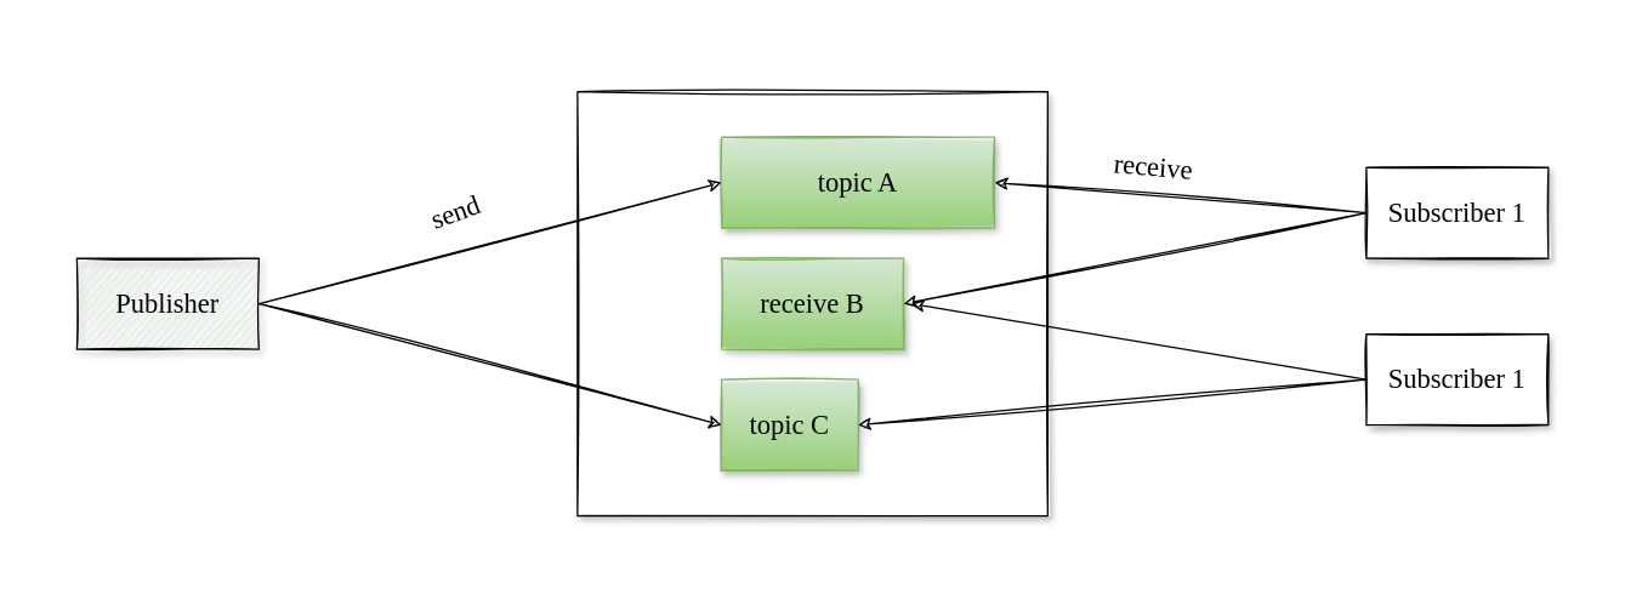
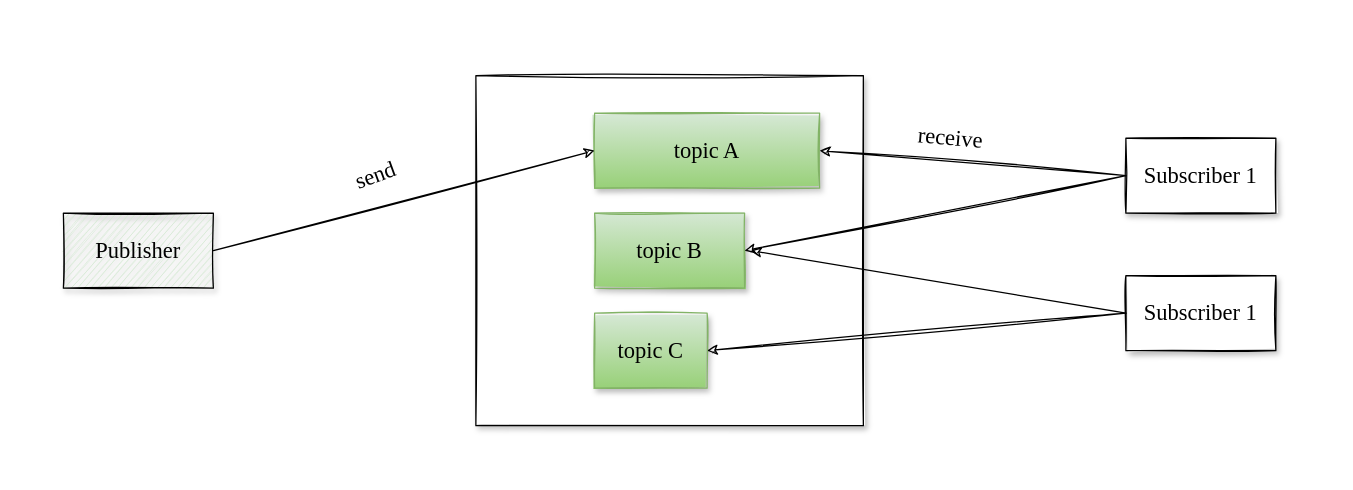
  <mxCell id="0" />
  <mxCell id="1" parent="0" />
  <mxCell id="2" value="" style="rounded=0;whiteSpace=wrap;html=1;shadow=1;sketch=1;fillColor=none;strokeColor=none;" parent="1" vertex="1"><mxGeometry x="20" y="20" width="1040" height="350" as="geometry" /></mxCell>
  <mxCell id="3" value="&lt;font face=&quot;Comic Sans MS&quot; style=&quot;font-size: 18px&quot;&gt;Publisher&lt;/font&gt;" style="rounded=0;whiteSpace=wrap;html=1;sketch=1;shadow=1;fillColor=#d5e8d4;" parent="1" vertex="1"><mxGeometry x="50" y="170" width="120" height="60" as="geometry" /></mxCell>
  <mxCell id="4" value="" style="rounded=0;whiteSpace=wrap;html=1;sketch=1;shadow=1;" parent="1" vertex="1"><mxGeometry x="380" y="60" width="310" height="280" as="geometry" /></mxCell>
  <mxCell id="5" value="&lt;font face=&quot;Comic Sans MS&quot; style=&quot;font-size: 18px&quot;&gt;topic A&lt;/font&gt;" style="rounded=0;whiteSpace=wrap;html=1;sketch=1;shadow=1;gradientColor=#97d077;fillColor=#d5e8d4;strokeColor=#82b366;" parent="1" vertex="1"><mxGeometry x="475" y="90" width="180" height="60" as="geometry" /></mxCell>
- <mxCell id="6" value="&lt;font face=&quot;Comic Sans MS&quot; style=&quot;font-size: 18px&quot;&gt;receive B&lt;/font&gt;" style="rounded=0;whiteSpace=wrap;html=1;sketch=1;shadow=1;gradientColor=#97d077;fillColor=#d5e8d4;strokeColor=#82b366;" parent="1" vertex="1"><mxGeometry x="475" y="170" width="120" height="60" as="geometry" /></mxCell>
+ <mxCell id="6" value="&lt;font face=&quot;Comic Sans MS&quot; style=&quot;font-size: 18px&quot;&gt;topic B&lt;/font&gt;" style="rounded=0;whiteSpace=wrap;html=1;sketch=1;shadow=1;gradientColor=#97d077;fillColor=#d5e8d4;strokeColor=#82b366;" parent="1" vertex="1"><mxGeometry x="475" y="170" width="120" height="60" as="geometry" /></mxCell>
  <mxCell id="7" value="&lt;font face=&quot;Comic Sans MS&quot; style=&quot;font-size: 18px&quot;&gt;topic C&lt;/font&gt;" style="rounded=0;whiteSpace=wrap;html=1;sketch=1;shadow=1;gradientColor=#97d077;fillColor=#d5e8d4;strokeColor=#82b366;" parent="1" vertex="1"><mxGeometry x="475" y="250" width="90" height="60" as="geometry" /></mxCell>
  <mxCell id="8" value="" style="endArrow=classic;html=1;entryX=0;entryY=0.5;entryDx=0;entryDy=0;sketch=1;" parent="1" target="5" edge="1"><mxGeometry width="50" height="50" relative="1" as="geometry"><mxPoint x="170" y="200" as="sourcePoint" /><mxPoint x="485" y="210" as="targetPoint" /></mxGeometry></mxCell>
- <mxCell id="9" value="" style="endArrow=classic;html=1;entryX=0;entryY=0.5;entryDx=0;entryDy=0;exitX=1;exitY=0.5;exitDx=0;exitDy=0;sketch=1;" parent="1" source="3" target="7" edge="1"><mxGeometry width="50" height="50" relative="1" as="geometry"><mxPoint x="190" y="220" as="sourcePoint" /><mxPoint x="495" y="220" as="targetPoint" /></mxGeometry></mxCell>
  <mxCell id="10" value="&lt;font face=&quot;Comic Sans MS&quot; style=&quot;font-size: 18px&quot;&gt;Subscriber 1&lt;/font&gt;" style="rounded=0;whiteSpace=wrap;html=1;sketch=1;shadow=1;" parent="1" vertex="1"><mxGeometry x="900" y="110" width="120" height="60" as="geometry" /></mxCell>
  <mxCell id="11" value="&lt;font face=&quot;Comic Sans MS&quot; style=&quot;font-size: 18px&quot;&gt;Subscriber 1&lt;/font&gt;" style="rounded=0;whiteSpace=wrap;html=1;sketch=1;shadow=1;" parent="1" vertex="1"><mxGeometry x="900" y="220" width="120" height="60" as="geometry" /></mxCell>
  <mxCell id="12" value="" style="endArrow=classic;html=1;entryX=1;entryY=0.5;entryDx=0;entryDy=0;sketch=1;exitX=0;exitY=0.5;exitDx=0;exitDy=0;" parent="1" source="10" target="5" edge="1"><mxGeometry width="50" height="50" relative="1" as="geometry"><mxPoint x="180" y="210" as="sourcePoint" /><mxPoint x="485" y="130" as="targetPoint" /></mxGeometry></mxCell>
  <mxCell id="13" value="" style="endArrow=classic;html=1;entryX=1;entryY=0.5;entryDx=0;entryDy=0;sketch=1;exitX=0;exitY=0.5;exitDx=0;exitDy=0;" parent="1" source="10" target="6" edge="1"><mxGeometry width="50" height="50" relative="1" as="geometry"><mxPoint x="910" y="150" as="sourcePoint" /><mxPoint x="605" y="130" as="targetPoint" /></mxGeometry></mxCell>
  <mxCell id="14" value="" style="endArrow=classic;html=1;sketch=1;exitX=0;exitY=0.5;exitDx=0;exitDy=0;" parent="1" source="11" edge="1"><mxGeometry width="50" height="50" relative="1" as="geometry"><mxPoint x="920" y="160" as="sourcePoint" /><mxPoint x="600" y="200" as="targetPoint" /></mxGeometry></mxCell>
  <mxCell id="15" value="" style="endArrow=classic;html=1;entryX=1;entryY=0.5;entryDx=0;entryDy=0;sketch=1;exitX=0;exitY=0.5;exitDx=0;exitDy=0;" parent="1" source="11" target="7" edge="1"><mxGeometry width="50" height="50" relative="1" as="geometry"><mxPoint x="930" y="170" as="sourcePoint" /><mxPoint x="625" y="150" as="targetPoint" /></mxGeometry></mxCell>
  <mxCell id="16" value="&lt;font face=&quot;Comic Sans MS&quot; style=&quot;font-size: 18px&quot;&gt;send&lt;/font&gt;" style="text;html=1;strokeColor=none;fillColor=none;align=center;verticalAlign=middle;whiteSpace=wrap;rounded=0;rotation=340;" vertex="1" parent="1"><mxGeometry x="280" y="130" width="40" height="20" as="geometry" /></mxCell>
  <mxCell id="17" value="&lt;font face=&quot;Comic Sans MS&quot; style=&quot;font-size: 18px&quot;&gt;receive&lt;/font&gt;" style="text;html=1;strokeColor=none;fillColor=none;align=center;verticalAlign=middle;whiteSpace=wrap;rounded=0;rotation=5;" vertex="1" parent="1"><mxGeometry x="740" y="100" width="40" height="20" as="geometry" /></mxCell>
